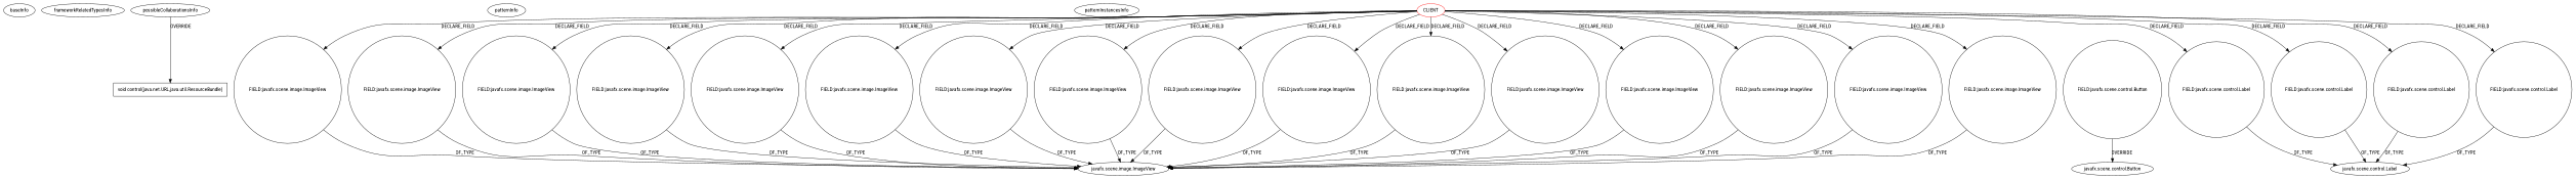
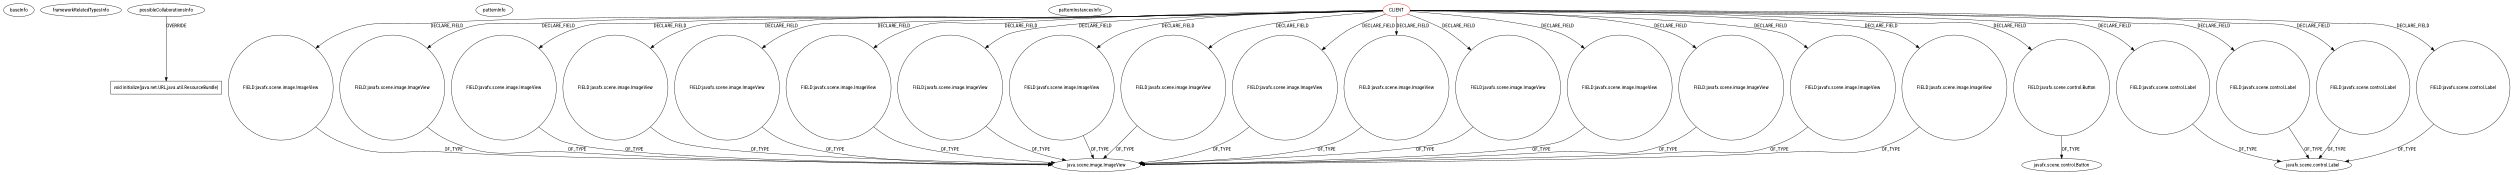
  digraph {
    fontname="Roboto Condensed"
    node [fontname="Roboto Condensed" isFrameworkType=false shape=circle vertexType=FIELD_DECLARATION]
    edge [fontname="Roboto Condensed"]
    baseInfo [category=pattern graphId=415 isAnonymous=false possibleRelation=false isFrameworkType="" shape="" vertexType=""]
    frameworkRelatedTypesInfo [0="javafx.fxml.Initializable" isFrameworkType="" shape="" vertexType=""]
    possibleCollaborationsInfo [isFrameworkType="" shape="" vertexType=""]
-   n4 [label="void control(java.net.URL,java.util.ResourceBundle)" shape=box vertexType=OVERRIDING_METHOD_DECLARATION]
+   n4 [label="void initialize(java.net.URL,java.util.ResourceBundle)" shape=box vertexType=OVERRIDING_METHOD_DECLARATION]
    patternInfo [frequency=2.0 patternRootClient=0 isFrameworkType="" shape="" vertexType=""]
    patternInstancesInfo [0="dodaio-SoftwareBlack21G~/dodaio-SoftwareBlack21G/SoftwareBlack21G-master/Blackjack/src/Viewer/MainGamev2Controller.java~MainGamev2Controller~2521" 1="giatuyentiensinh-Project1~/giatuyentiensinh-Project1/Project1-master/Project1/src/control/MainUIController.java~MainUIController~2734" isFrameworkType="" shape="" vertexType=""]
    n7 [label="FIELD:javafx.scene.image.ImageView"]
-   n8 [label="javafx.scene.image.ImageView" vertexType=FRAMEWORK_CLASS_TYPE shape=""]
+   n8 [label="java.scene.image.ImageView" vertexType=FRAMEWORK_CLASS_TYPE shape=""]
    n9 [label="FIELD:javafx.scene.image.ImageView"]
    n10 [label="FIELD:javafx.scene.image.ImageView"]
    n11 [label="FIELD:javafx.scene.image.ImageView"]
    n12 [label="FIELD:javafx.scene.image.ImageView"]
    n13 [label="FIELD:javafx.scene.image.ImageView"]
    n14 [label="FIELD:javafx.scene.image.ImageView"]
    n15 [label="FIELD:javafx.scene.image.ImageView"]
    n16 [label="FIELD:javafx.scene.image.ImageView"]
    n17 [label="FIELD:javafx.scene.image.ImageView"]
    n18 [label="FIELD:javafx.scene.image.ImageView"]
    n19 [label="FIELD:javafx.scene.image.ImageView"]
    n20 [label="FIELD:javafx.scene.image.ImageView"]
    n21 [label="FIELD:javafx.scene.image.ImageView"]
    n22 [label="FIELD:javafx.scene.image.ImageView"]
    n23 [label="FIELD:javafx.scene.image.ImageView"]
    n24 [color=red label=CLIENT vertexType=ROOT_CLIENT_CLASS_DECLARATION shape=""]
    n25 [label="FIELD:javafx.scene.control.Button"]
    n26 [label="FIELD:javafx.scene.control.Label"]
    n27 [label="FIELD:javafx.scene.control.Label"]
    n28 [label="FIELD:javafx.scene.control.Label"]
    n29 [label="FIELD:javafx.scene.control.Label"]
    n30 [label="javafx.scene.control.Button" vertexType=FRAMEWORK_CLASS_TYPE shape=""]
    n31 [label="javafx.scene.control.Label" vertexType=FRAMEWORK_CLASS_TYPE shape=""]
    possibleCollaborationsInfo -> n4 [label=OVERRIDE]
    n7 -> n8 [label=OF_TYPE]
    n9 -> n8 [label=OF_TYPE]
    n10 -> n8 [label=OF_TYPE]
    n11 -> n8 [label=OF_TYPE]
    n12 -> n8 [label=OF_TYPE]
    n13 -> n8 [label=OF_TYPE]
    n14 -> n8 [label=OF_TYPE]
    n15 -> n8 [label=OF_TYPE]
    n16 -> n8 [label=OF_TYPE]
    n17 -> n8 [label=OF_TYPE]
    n18 -> n8 [label=OF_TYPE]
    n19 -> n8 [label=OF_TYPE]
    n20 -> n8 [label=OF_TYPE]
    n21 -> n8 [label=OF_TYPE]
    n22 -> n8 [label=OF_TYPE]
    n23 -> n8 [label=OF_TYPE]
    n24 -> n7 [label=DECLARE_FIELD]
    n24 -> n9 [label=DECLARE_FIELD]
    n24 -> n10 [label=DECLARE_FIELD]
    n24 -> n11 [label=DECLARE_FIELD]
    n24 -> n12 [label=DECLARE_FIELD]
    n24 -> n13 [label=DECLARE_FIELD]
    n24 -> n14 [label=DECLARE_FIELD]
    n24 -> n15 [label=DECLARE_FIELD]
    n24 -> n16 [label=DECLARE_FIELD]
    n24 -> n17 [label=DECLARE_FIELD]
    n24 -> n18 [label=DECLARE_FIELD]
    n24 -> n19 [label=DECLARE_FIELD]
    n24 -> n20 [label=DECLARE_FIELD]
    n24 -> n21 [label=DECLARE_FIELD]
    n24 -> n22 [label=DECLARE_FIELD]
    n24 -> n23 [label=DECLARE_FIELD]
+   n24 -> n25 [label=DECLARE_FIELD]
    n24 -> n26 [label=DECLARE_FIELD]
    n24 -> n27 [label=DECLARE_FIELD]
    n24 -> n28 [label=DECLARE_FIELD]
    n24 -> n29 [label=DECLARE_FIELD]
-   n25 -> n30 [label=OVERRIDE]
+   n25 -> n30 [label=OF_TYPE]
    n26 -> n31 [label=OF_TYPE]
    n27 -> n31 [label=OF_TYPE]
    n28 -> n31 [label=OF_TYPE]
    n29 -> n31 [label=OF_TYPE]
  }
